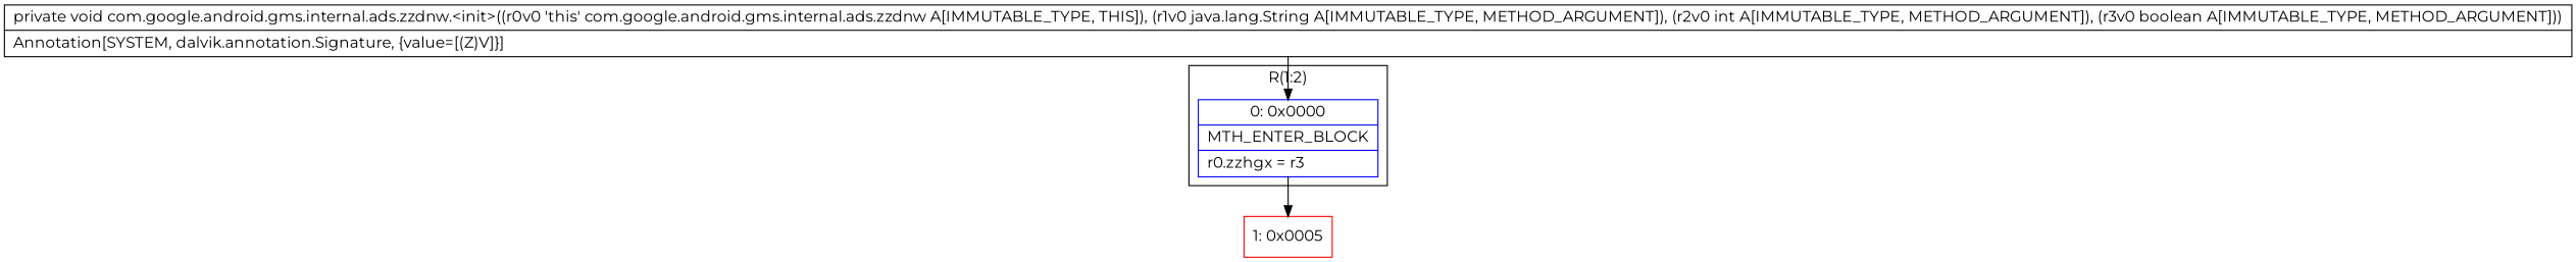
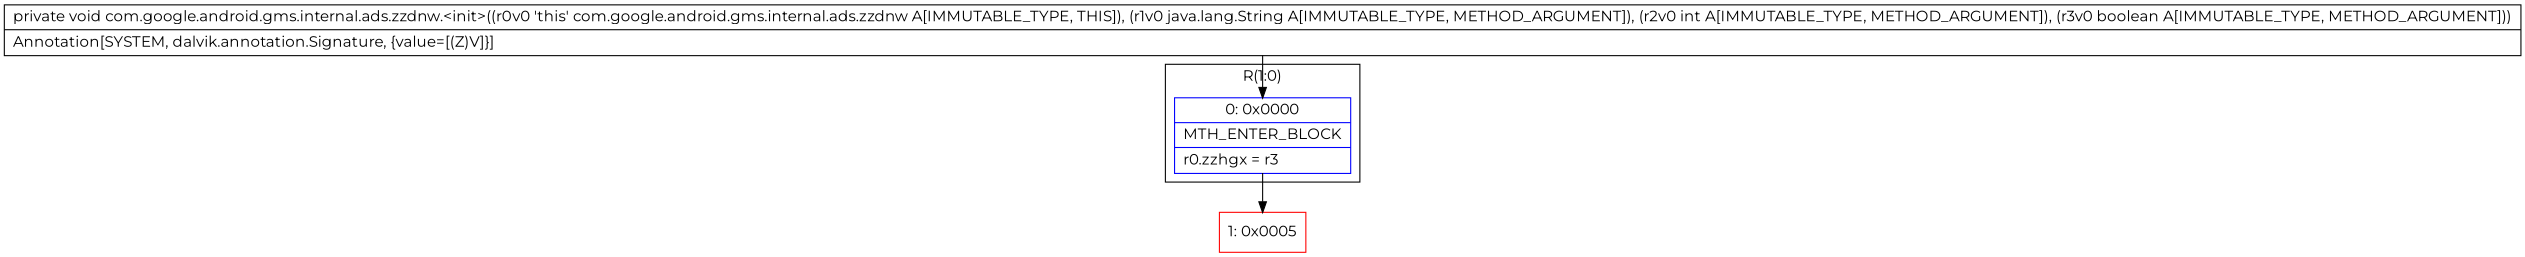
  digraph {
    fontname=Montserrat
    node [shape=record fontname=Montserrat]
    edge [fontname=Montserrat]
    n1 [color=blue label="{0\:\ 0x0000|MTH_ENTER_BLOCK\l|r0.zzhgx = r3\l}"]
    n2 [color=red label="{1\:\ 0x0005}"]
    n3 [label="{private void com.google.android.gms.internal.ads.zzdnw.\<init\>((r0v0 'this' com.google.android.gms.internal.ads.zzdnw A[IMMUTABLE_TYPE, THIS]), (r1v0 java.lang.String A[IMMUTABLE_TYPE, METHOD_ARGUMENT]), (r2v0 int A[IMMUTABLE_TYPE, METHOD_ARGUMENT]), (r3v0 boolean A[IMMUTABLE_TYPE, METHOD_ARGUMENT]))  | Annotation[SYSTEM, dalvik.annotation.Signature, \{value=[(Z)V]\}]\l}"]
    subgraph cluster_1 {
-     label="R(1:2)"
+     label="R(1:0)"
      n1
    }
    n1 -> n2
    n3 -> n1
  }
